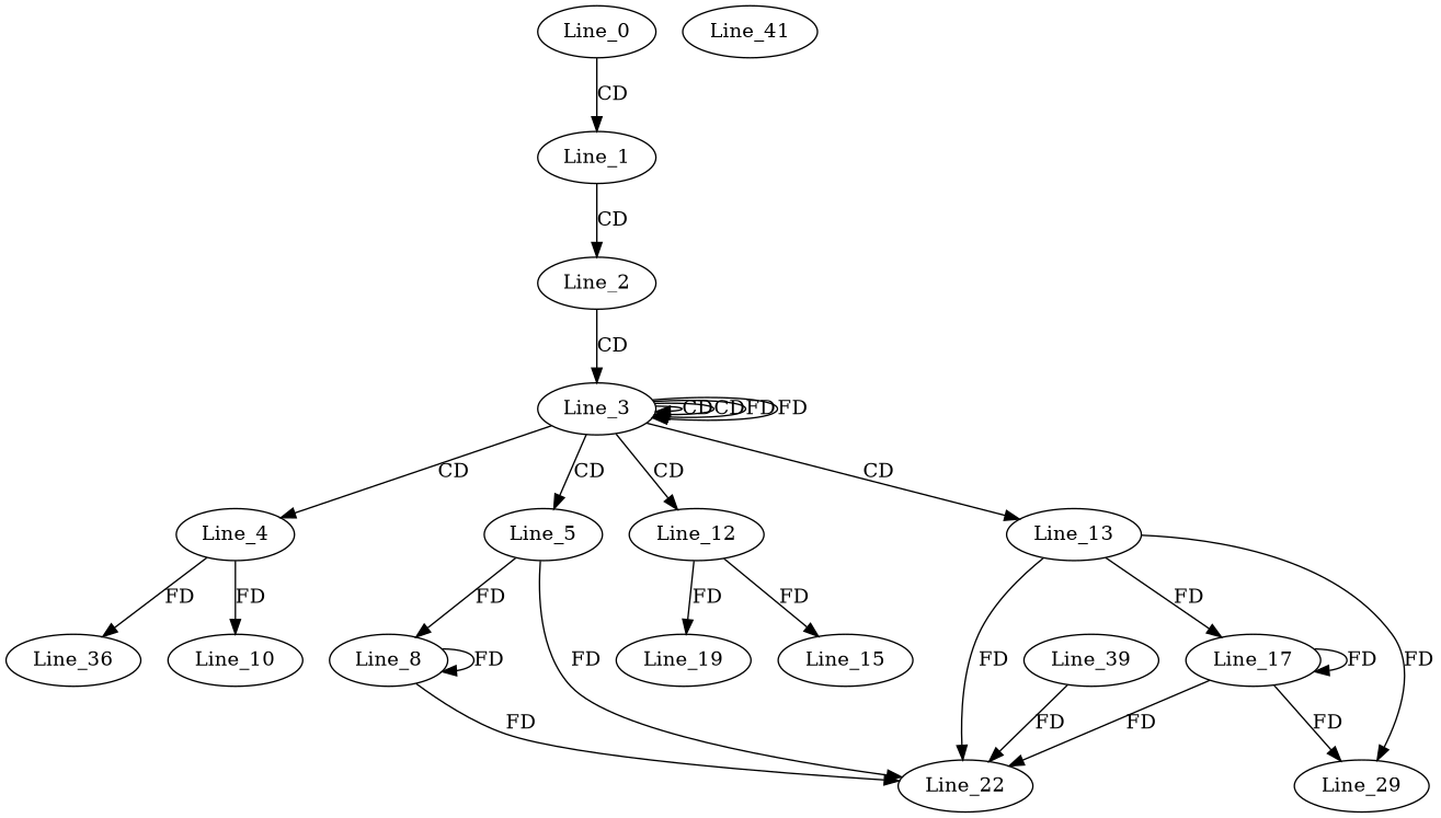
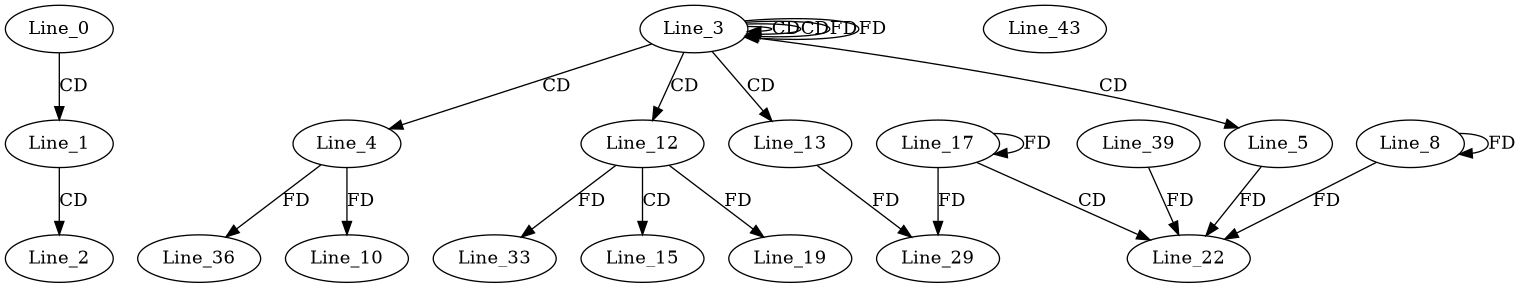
  digraph {
    Line_0
    Line_1
    Line_2
    Line_3
    Line_4
    Line_5
    Line_12
    Line_13
    Line_10
    Line_36
    Line_22
    Line_8
    Line_15
    Line_19
+   Line_33
    Line_17
    Line_29
    Line_39
-   Line_43 [label=Line_41]
+   Line_43
    Line_0 -> Line_1 [label=CD]
    Line_1 -> Line_2 [label=CD]
-   Line_2 -> Line_3 [label=CD]
    Line_3 -> Line_3 [label=CD]
    Line_3 -> Line_3 [label=CD]
    Line_3 -> Line_3 [label=FD]
    Line_3 -> Line_3 [label=FD]
    Line_3 -> Line_4 [label=CD]
    Line_3 -> Line_5 [label=CD]
    Line_3 -> Line_12 [label=CD]
    Line_3 -> Line_13 [label=CD]
    Line_4 -> Line_10 [label=FD]
    Line_4 -> Line_36 [label=FD]
    Line_5 -> Line_22 [label=FD]
-   Line_5 -> Line_8 [label=FD]
-   Line_12 -> Line_15 [label=FD]
+   Line_12 -> Line_15 [label=CD]
    Line_12 -> Line_19 [label=FD]
-   Line_13 -> Line_22 [label=FD]
-   Line_13 -> Line_17 [label=FD]
+   Line_12 -> Line_33 [label=FD]
    Line_13 -> Line_29 [label=FD]
    Line_8 -> Line_22 [label=FD]
    Line_8 -> Line_8 [label=FD]
-   Line_17 -> Line_22 [label=FD]
+   Line_17 -> Line_22 [label=CD]
    Line_17 -> Line_17 [label=FD]
    Line_17 -> Line_29 [label=FD]
    Line_39 -> Line_22 [label=FD]
  }
